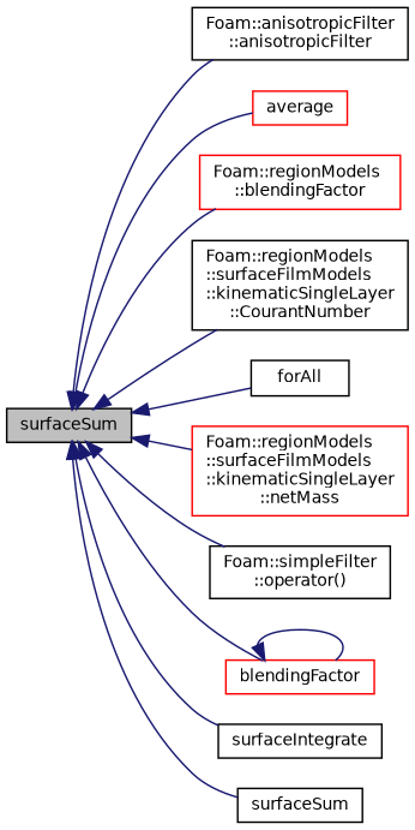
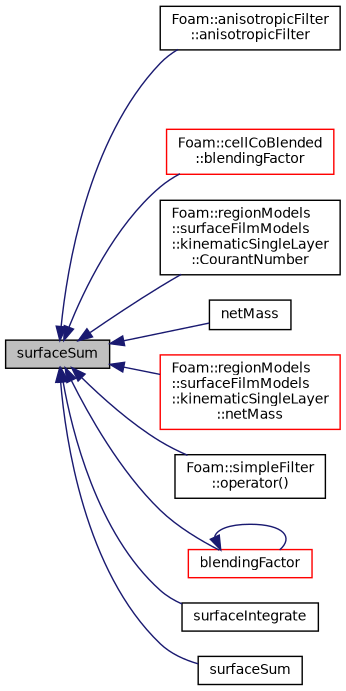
  digraph {
    rankdir=LR
    node [color=black fontname=Helvetica fontsize=10 shape=record]
    edge [color=midnightblue dir=back fontname=Helvetica fontsize=10 labelfontname=Helvetica labelfontsize=10 style=solid]
    n1 [fillcolor=grey75 fontcolor=black height=0.2 label=surfaceSum style=filled width=0.4]
    n2 [height=0.2 label="Foam::anisotropicFilter\l::anisotropicFilter" width=0.4]
-   n3 [color=red height=0.2 label=average width=0.4]
-   n4 [color=red height=0.2 label="Foam::regionModels\l::blendingFactor" width=0.4]
+   n4 [color=red height=0.2 label="Foam::cellCoBlended\l::blendingFactor" width=0.4]
    n5 [height=0.2 label="Foam::regionModels\l::surfaceFilmModels\l::kinematicSingleLayer\l::CourantNumber" width=0.4]
-   n6 [height=0.2 label=forAll width=0.4]
+   n6 [height=0.2 label=netMass width=0.4]
    n7 [color=red height=0.2 label="Foam::regionModels\l::surfaceFilmModels\l::kinematicSingleLayer\l::netMass" width=0.4]
    n8 [height=0.2 label="Foam::simpleFilter\l::operator()" width=0.4]
    n9 [color=red height=0.2 label=blendingFactor width=0.4]
    n10 [height=0.2 label=surfaceIntegrate width=0.4]
    n11 [height=0.2 label=surfaceSum width=0.4]
    n1 -> n2
-   n1 -> n3
    n1 -> n4
    n1 -> n5
    n1 -> n6
    n1 -> n7
    n1 -> n8
    n1 -> n9
    n1 -> n10
    n1 -> n11
    n9 -> n9
  }
